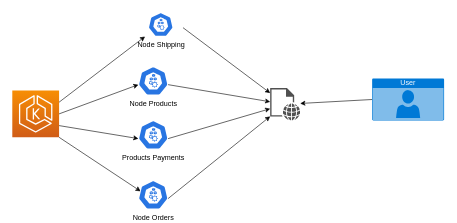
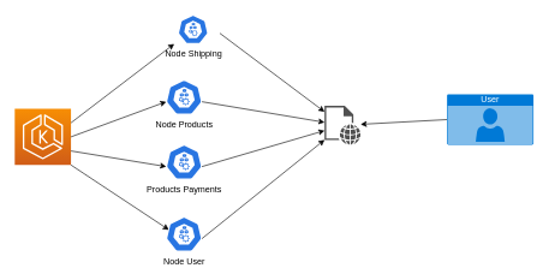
  <mxCell id="0" />
  <mxCell id="1" parent="0" />
  <mxCell id="2" style="rounded=0;orthogonalLoop=1;jettySize=auto;html=1;exitX=1;exitY=0.25;exitDx=0;exitDy=0;exitPerimeter=0;fontFamily=Helvetica;fontSize=12;fontColor=default;" edge="1" parent="1" source="6" target="8"><mxGeometry relative="1" as="geometry" /></mxCell>
  <mxCell id="3" style="rounded=0;orthogonalLoop=1;jettySize=auto;html=1;exitX=1;exitY=0.5;exitDx=0;exitDy=0;exitPerimeter=0;entryX=0.005;entryY=0.63;entryDx=0;entryDy=0;entryPerimeter=0;fontFamily=Helvetica;fontSize=12;fontColor=default;" edge="1" parent="1" source="6" target="10"><mxGeometry relative="1" as="geometry" /></mxCell>
  <mxCell id="4" style="rounded=0;orthogonalLoop=1;jettySize=auto;html=1;exitX=1;exitY=0.75;exitDx=0;exitDy=0;exitPerimeter=0;entryX=0.005;entryY=0.63;entryDx=0;entryDy=0;entryPerimeter=0;fontFamily=Helvetica;fontSize=12;fontColor=default;" edge="1" parent="1" source="6" target="14"><mxGeometry relative="1" as="geometry" /></mxCell>
  <mxCell id="5" style="rounded=0;orthogonalLoop=1;jettySize=auto;html=1;exitX=1;exitY=1;exitDx=0;exitDy=0;exitPerimeter=0;entryX=0.08;entryY=0.375;entryDx=0;entryDy=0;entryPerimeter=0;fontFamily=Helvetica;fontSize=12;fontColor=default;" edge="1" parent="1" source="6" target="12"><mxGeometry relative="1" as="geometry" /></mxCell>
  <mxCell id="6" value="" style="sketch=0;points=[[0,0,0],[0.25,0,0],[0.5,0,0],[0.75,0,0],[1,0,0],[0,1,0],[0.25,1,0],[0.5,1,0],[0.75,1,0],[1,1,0],[0,0.25,0],[0,0.5,0],[0,0.75,0],[1,0.25,0],[1,0.5,0],[1,0.75,0]];outlineConnect=0;fontColor=#232F3E;gradientColor=#F78E04;gradientDirection=north;fillColor=#D05C17;strokeColor=#ffffff;dashed=0;verticalLabelPosition=bottom;verticalAlign=top;align=center;html=1;fontSize=12;fontStyle=0;aspect=fixed;shape=mxgraph.aws4.resourceIcon;resIcon=mxgraph.aws4.eks;" vertex="1" parent="1"><mxGeometry x="20" y="150" width="78" height="78" as="geometry" /></mxCell>
  <mxCell id="7" style="rounded=0;orthogonalLoop=1;jettySize=auto;html=1;exitX=0.995;exitY=0.63;exitDx=0;exitDy=0;exitPerimeter=0;fontFamily=Helvetica;fontSize=12;fontColor=default;" edge="1" parent="1" source="8" target="16"><mxGeometry relative="1" as="geometry"><mxPoint x="410" y="160" as="targetPoint" /></mxGeometry></mxCell>
  <mxCell id="8" value="Node Shipping&lt;br&gt;" style="sketch=0;html=1;dashed=0;whitespace=wrap;fillColor=#2875E2;strokeColor=#ffffff;points=[[0.005,0.63,0],[0.1,0.2,0],[0.9,0.2,0],[0.5,0,0],[0.995,0.63,0],[0.72,0.99,0],[0.5,1,0],[0.28,0.99,0]];verticalLabelPosition=bottom;align=center;verticalAlign=top;shape=mxgraph.kubernetes.icon;prIcon=node" vertex="1" parent="1"><mxGeometry x="230" y="20" width="75" height="40" as="geometry" /></mxCell>
  <mxCell id="9" style="rounded=0;orthogonalLoop=1;jettySize=auto;html=1;exitX=0.995;exitY=0.63;exitDx=0;exitDy=0;exitPerimeter=0;fontFamily=Helvetica;fontSize=12;fontColor=default;" edge="1" parent="1" source="10" target="16"><mxGeometry relative="1" as="geometry" /></mxCell>
  <mxCell id="10" value="Node Products" style="sketch=0;html=1;dashed=0;whitespace=wrap;fillColor=#2875E2;strokeColor=#ffffff;points=[[0.005,0.63,0],[0.1,0.2,0],[0.9,0.2,0],[0.5,0,0],[0.995,0.63,0],[0.72,0.99,0],[0.5,1,0],[0.28,0.99,0]];verticalLabelPosition=bottom;align=center;verticalAlign=top;shape=mxgraph.kubernetes.icon;prIcon=node" vertex="1" parent="1"><mxGeometry x="230" y="110" width="50" height="48" as="geometry" /></mxCell>
  <mxCell id="11" style="rounded=0;orthogonalLoop=1;jettySize=auto;html=1;exitX=0.995;exitY=0.63;exitDx=0;exitDy=0;exitPerimeter=0;fontFamily=Helvetica;fontSize=12;fontColor=default;" edge="1" parent="1" source="12" target="16"><mxGeometry relative="1" as="geometry" /></mxCell>
- <mxCell id="12" value="Node Orders&lt;br&gt;" style="sketch=0;html=1;dashed=0;whitespace=wrap;fillColor=#2875E2;strokeColor=#ffffff;points=[[0.005,0.63,0],[0.1,0.2,0],[0.9,0.2,0],[0.5,0,0],[0.995,0.63,0],[0.72,0.99,0],[0.5,1,0],[0.28,0.99,0]];verticalLabelPosition=bottom;align=center;verticalAlign=top;shape=mxgraph.kubernetes.icon;prIcon=node" vertex="1" parent="1"><mxGeometry x="230" y="300" width="50" height="48" as="geometry" /></mxCell>
+ <mxCell id="12" value="Node User&lt;br&gt;" style="sketch=0;html=1;dashed=0;whitespace=wrap;fillColor=#2875E2;strokeColor=#ffffff;points=[[0.005,0.63,0],[0.1,0.2,0],[0.9,0.2,0],[0.5,0,0],[0.995,0.63,0],[0.72,0.99,0],[0.5,1,0],[0.28,0.99,0]];verticalLabelPosition=bottom;align=center;verticalAlign=top;shape=mxgraph.kubernetes.icon;prIcon=node" vertex="1" parent="1"><mxGeometry x="230" y="300" width="50" height="48" as="geometry" /></mxCell>
  <mxCell id="13" style="rounded=0;orthogonalLoop=1;jettySize=auto;html=1;exitX=0.995;exitY=0.63;exitDx=0;exitDy=0;exitPerimeter=0;fontFamily=Helvetica;fontSize=12;fontColor=default;" edge="1" parent="1" source="14" target="16"><mxGeometry relative="1" as="geometry" /></mxCell>
  <mxCell id="14" value="Products Payments&lt;br&gt;" style="sketch=0;html=1;dashed=0;whitespace=wrap;fillColor=#2875E2;strokeColor=#ffffff;points=[[0.005,0.63,0],[0.1,0.2,0],[0.9,0.2,0],[0.5,0,0],[0.995,0.63,0],[0.72,0.99,0],[0.5,1,0],[0.28,0.99,0]];verticalLabelPosition=bottom;align=center;verticalAlign=top;shape=mxgraph.kubernetes.icon;prIcon=node" vertex="1" parent="1"><mxGeometry x="230" y="200" width="50" height="48" as="geometry" /></mxCell>
  <mxCell id="15" style="edgeStyle=orthogonalEdgeStyle;rounded=0;orthogonalLoop=1;jettySize=auto;html=1;exitX=0.5;exitY=1;exitDx=0;exitDy=0;exitPerimeter=0;fontFamily=Helvetica;fontSize=12;fontColor=default;" edge="1" parent="1" source="10" target="10"><mxGeometry relative="1" as="geometry" /></mxCell>
  <mxCell id="16" value="" style="sketch=0;pointerEvents=1;shadow=0;dashed=0;html=1;strokeColor=none;fillColor=#505050;labelPosition=center;verticalLabelPosition=bottom;verticalAlign=top;outlineConnect=0;align=center;shape=mxgraph.office.concepts.web_page;fontFamily=Helvetica;fontSize=12;fontColor=default;" vertex="1" parent="1"><mxGeometry x="450" y="146" width="50" height="54" as="geometry" /></mxCell>
  <mxCell id="17" style="rounded=0;orthogonalLoop=1;jettySize=auto;html=1;exitX=0;exitY=0.5;exitDx=0;exitDy=0;exitPerimeter=0;fontFamily=Helvetica;fontSize=12;fontColor=default;" edge="1" parent="1" source="18" target="16"><mxGeometry relative="1" as="geometry" /></mxCell>
  <mxCell id="18" value="User" style="html=1;whiteSpace=wrap;strokeColor=none;fillColor=#0079D6;labelPosition=center;verticalLabelPosition=middle;verticalAlign=top;align=center;fontSize=12;outlineConnect=0;spacingTop=-6;fontColor=#FFFFFF;sketch=0;shape=mxgraph.sitemap.user;dashed=0;fontFamily=Helvetica;" vertex="1" parent="1"><mxGeometry x="620" y="130" width="120" height="70" as="geometry" /></mxCell>
